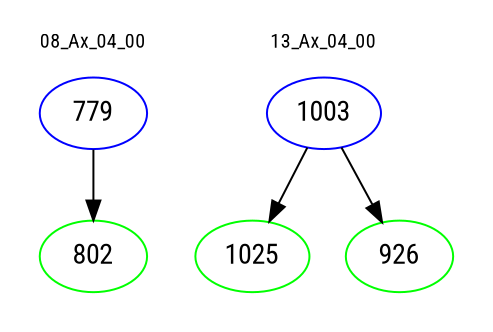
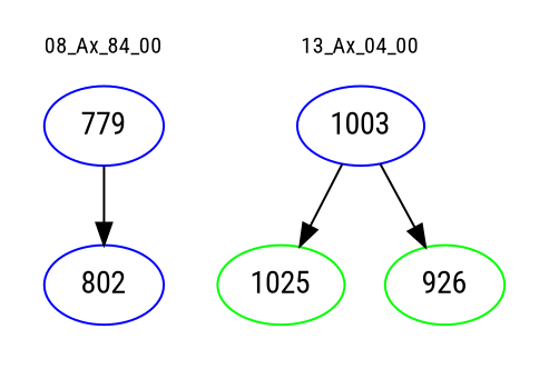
  digraph {
    fontname="Roboto Condensed"
    node [color=green fontname="Roboto Condensed"]
    edge [color=black fontname="Roboto Condensed"]
    n1 [color=blue label=779]
-   n2 [label=802]
+   n2 [color=blue label=802]
    n3 [color=blue label=1003]
    n4 [label=1025]
    n5 [label=926]
    subgraph cluster_1 {
      color=white
      fontsize=10
-     label="08_Ax_04_00"
+     label="08_Ax_84_00"
      n1
      n2
    }
    subgraph cluster_2 {
      color=white
      fontsize=10
      label="13_Ax_04_00"
      n3
      n4
      n5
    }
    n1 -> n2
    n3 -> n4
    n3 -> n5
  }
